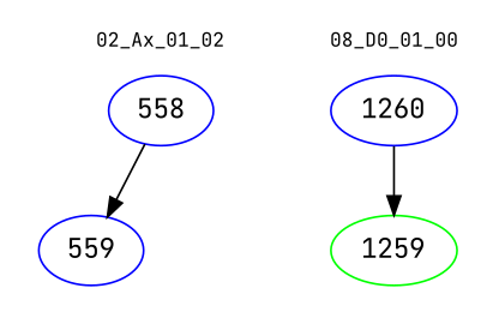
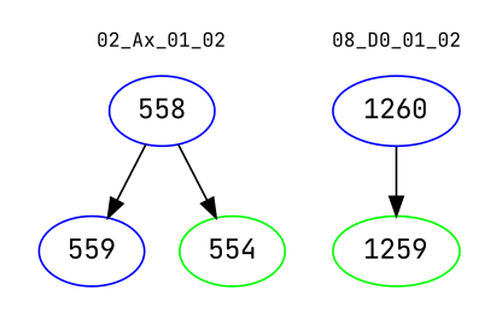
  digraph {
    fontname="JetBrains Mono"
    node [color=blue fontname="JetBrains Mono"]
    edge [color=black fontname="JetBrains Mono"]
    n1 [label=558]
    n2 [label=559]
+   n3 [color=green label=554]
    n4 [label=1260]
    n5 [color=green label=1259]
    subgraph cluster_1 {
      color=white
      fontsize=10
      label="02_Ax_01_02"
      n1
      n2
+     n3
    }
    subgraph cluster_2 {
      color=white
      fontsize=10
-     label="08_D0_01_00"
+     label="08_D0_01_02"
      n4
      n5
    }
    n1 -> n2
+   n1 -> n3
    n4 -> n5
  }
